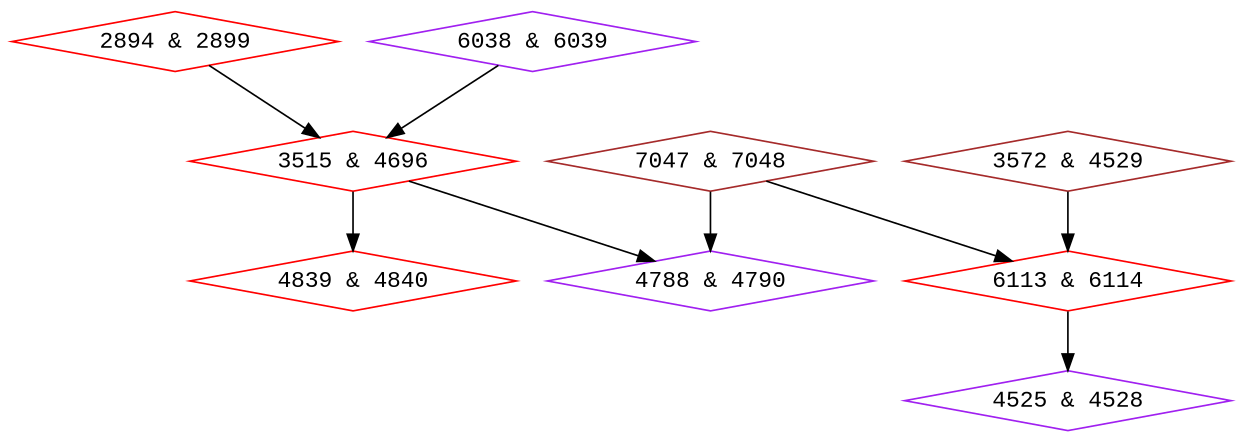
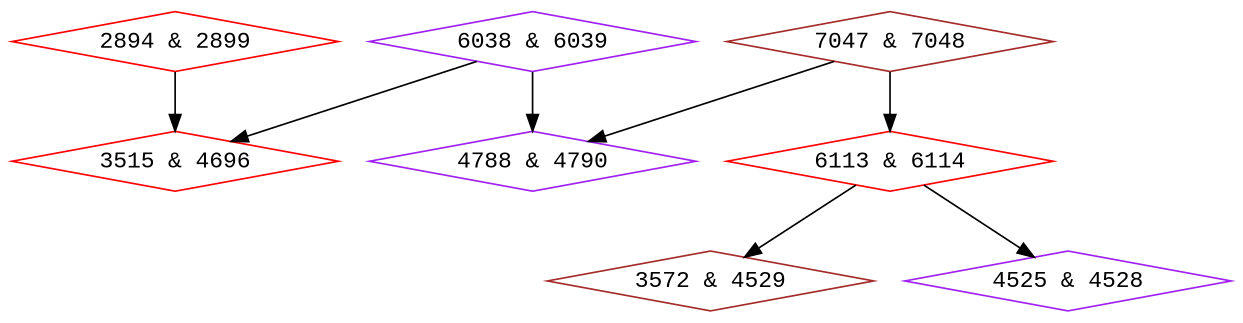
  digraph {
    fontname="Liberation Mono"
    node [color=red fontname="Liberation Mono" shape=diamond]
    edge [fontname="Liberation Mono"]
    n1 [label="2894 & 2899"]
    n2 [label="3515 & 4696"]
    n3 [color=purple label="4788 & 4790"]
-   n4 [label="4839 & 4840"]
    n5 [color=brown label="3572 & 4529"]
    n6 [color=purple label="4525 & 4528"]
    n7 [color=purple label="6038 & 6039"]
    n8 [label="6113 & 6114"]
    n9 [color=brown label="7047 & 7048"]
    n1 -> n2
-   n2 -> n3
-   n2 -> n4
+   n7 -> n3
    n7 -> n2
-   n5 -> n8
+   n8 -> n5
    n8 -> n6
    n9 -> n3
    n9 -> n8
  }
